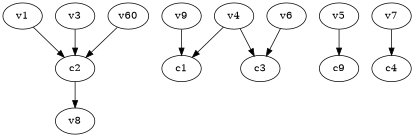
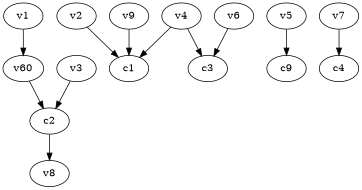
  strict digraph {
    edge [weight=1]
    v1
    c2
    v8
+   v2
    c1
    v3
    v4
    c3
    n9 [label=c9]
    v5
    v6
    v7
    c4
    v9
    n15 [label=v60]
-   v1 -> c2
+   v1 -> n15
    c2 -> v8
+   v2 -> c1
    v3 -> c2
    v4 -> c1
    v4 -> c3
    v5 -> n9
    v6 -> c3
    v7 -> c4
    v9 -> c1
    n15 -> c2
  }
